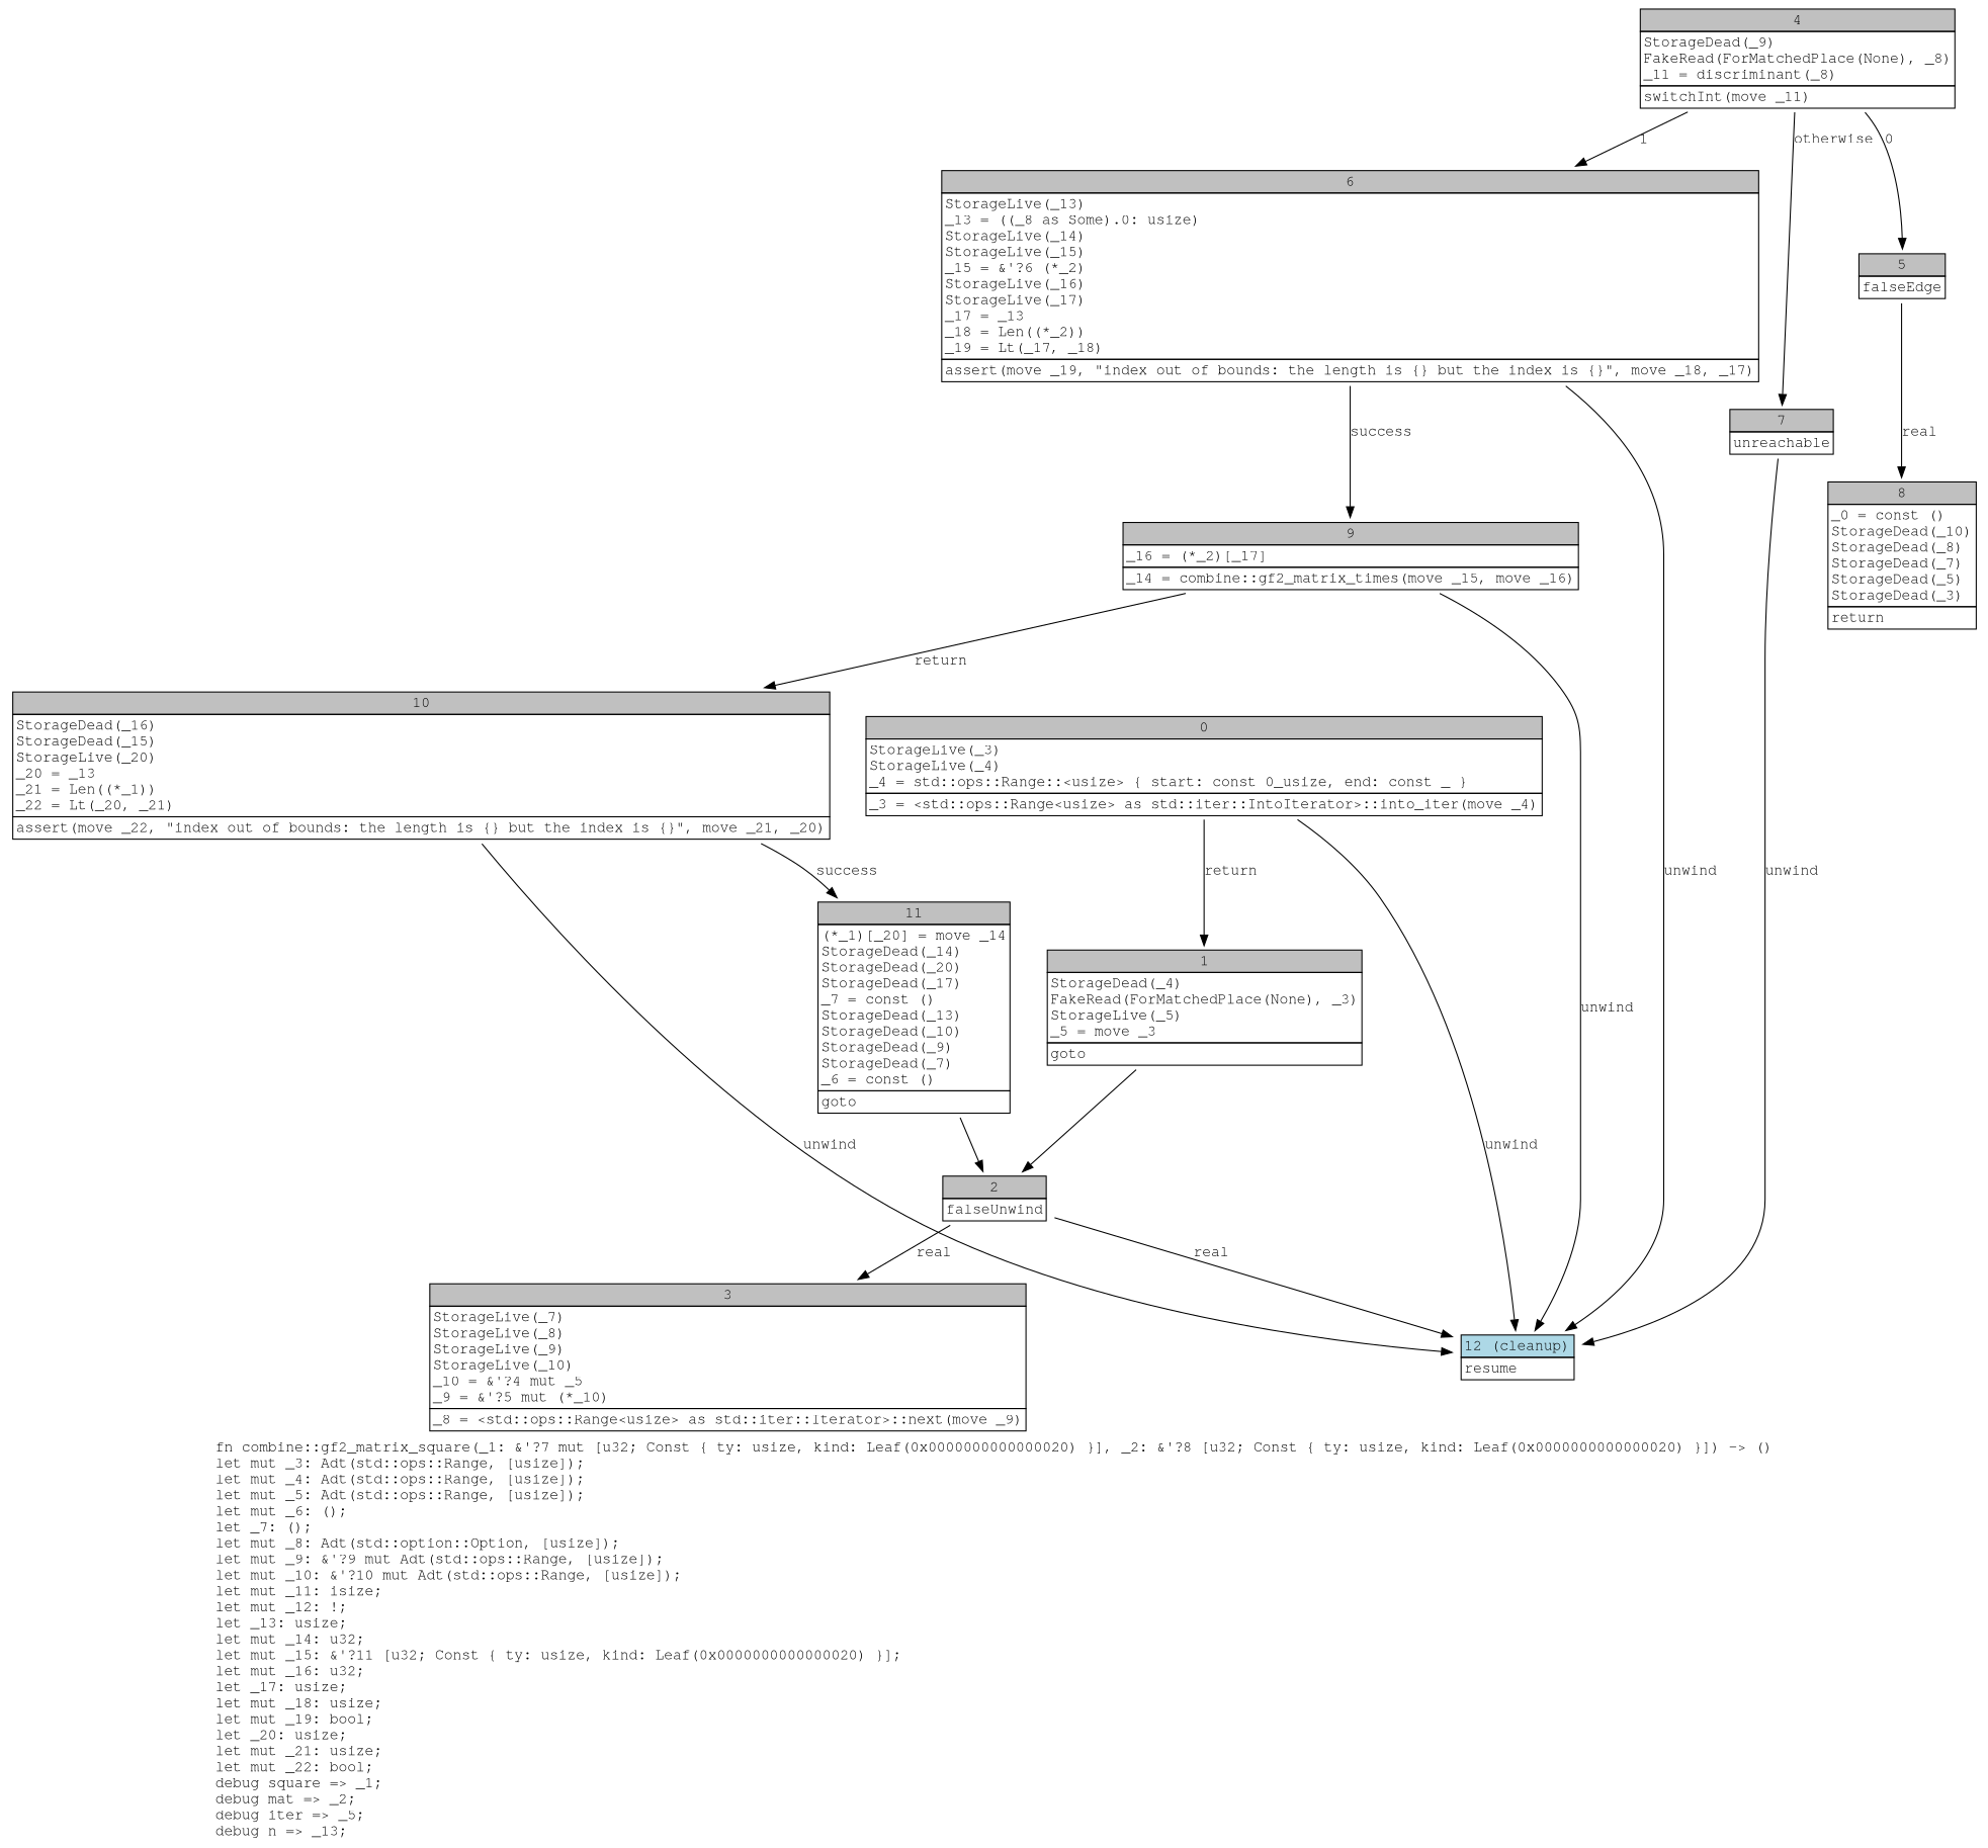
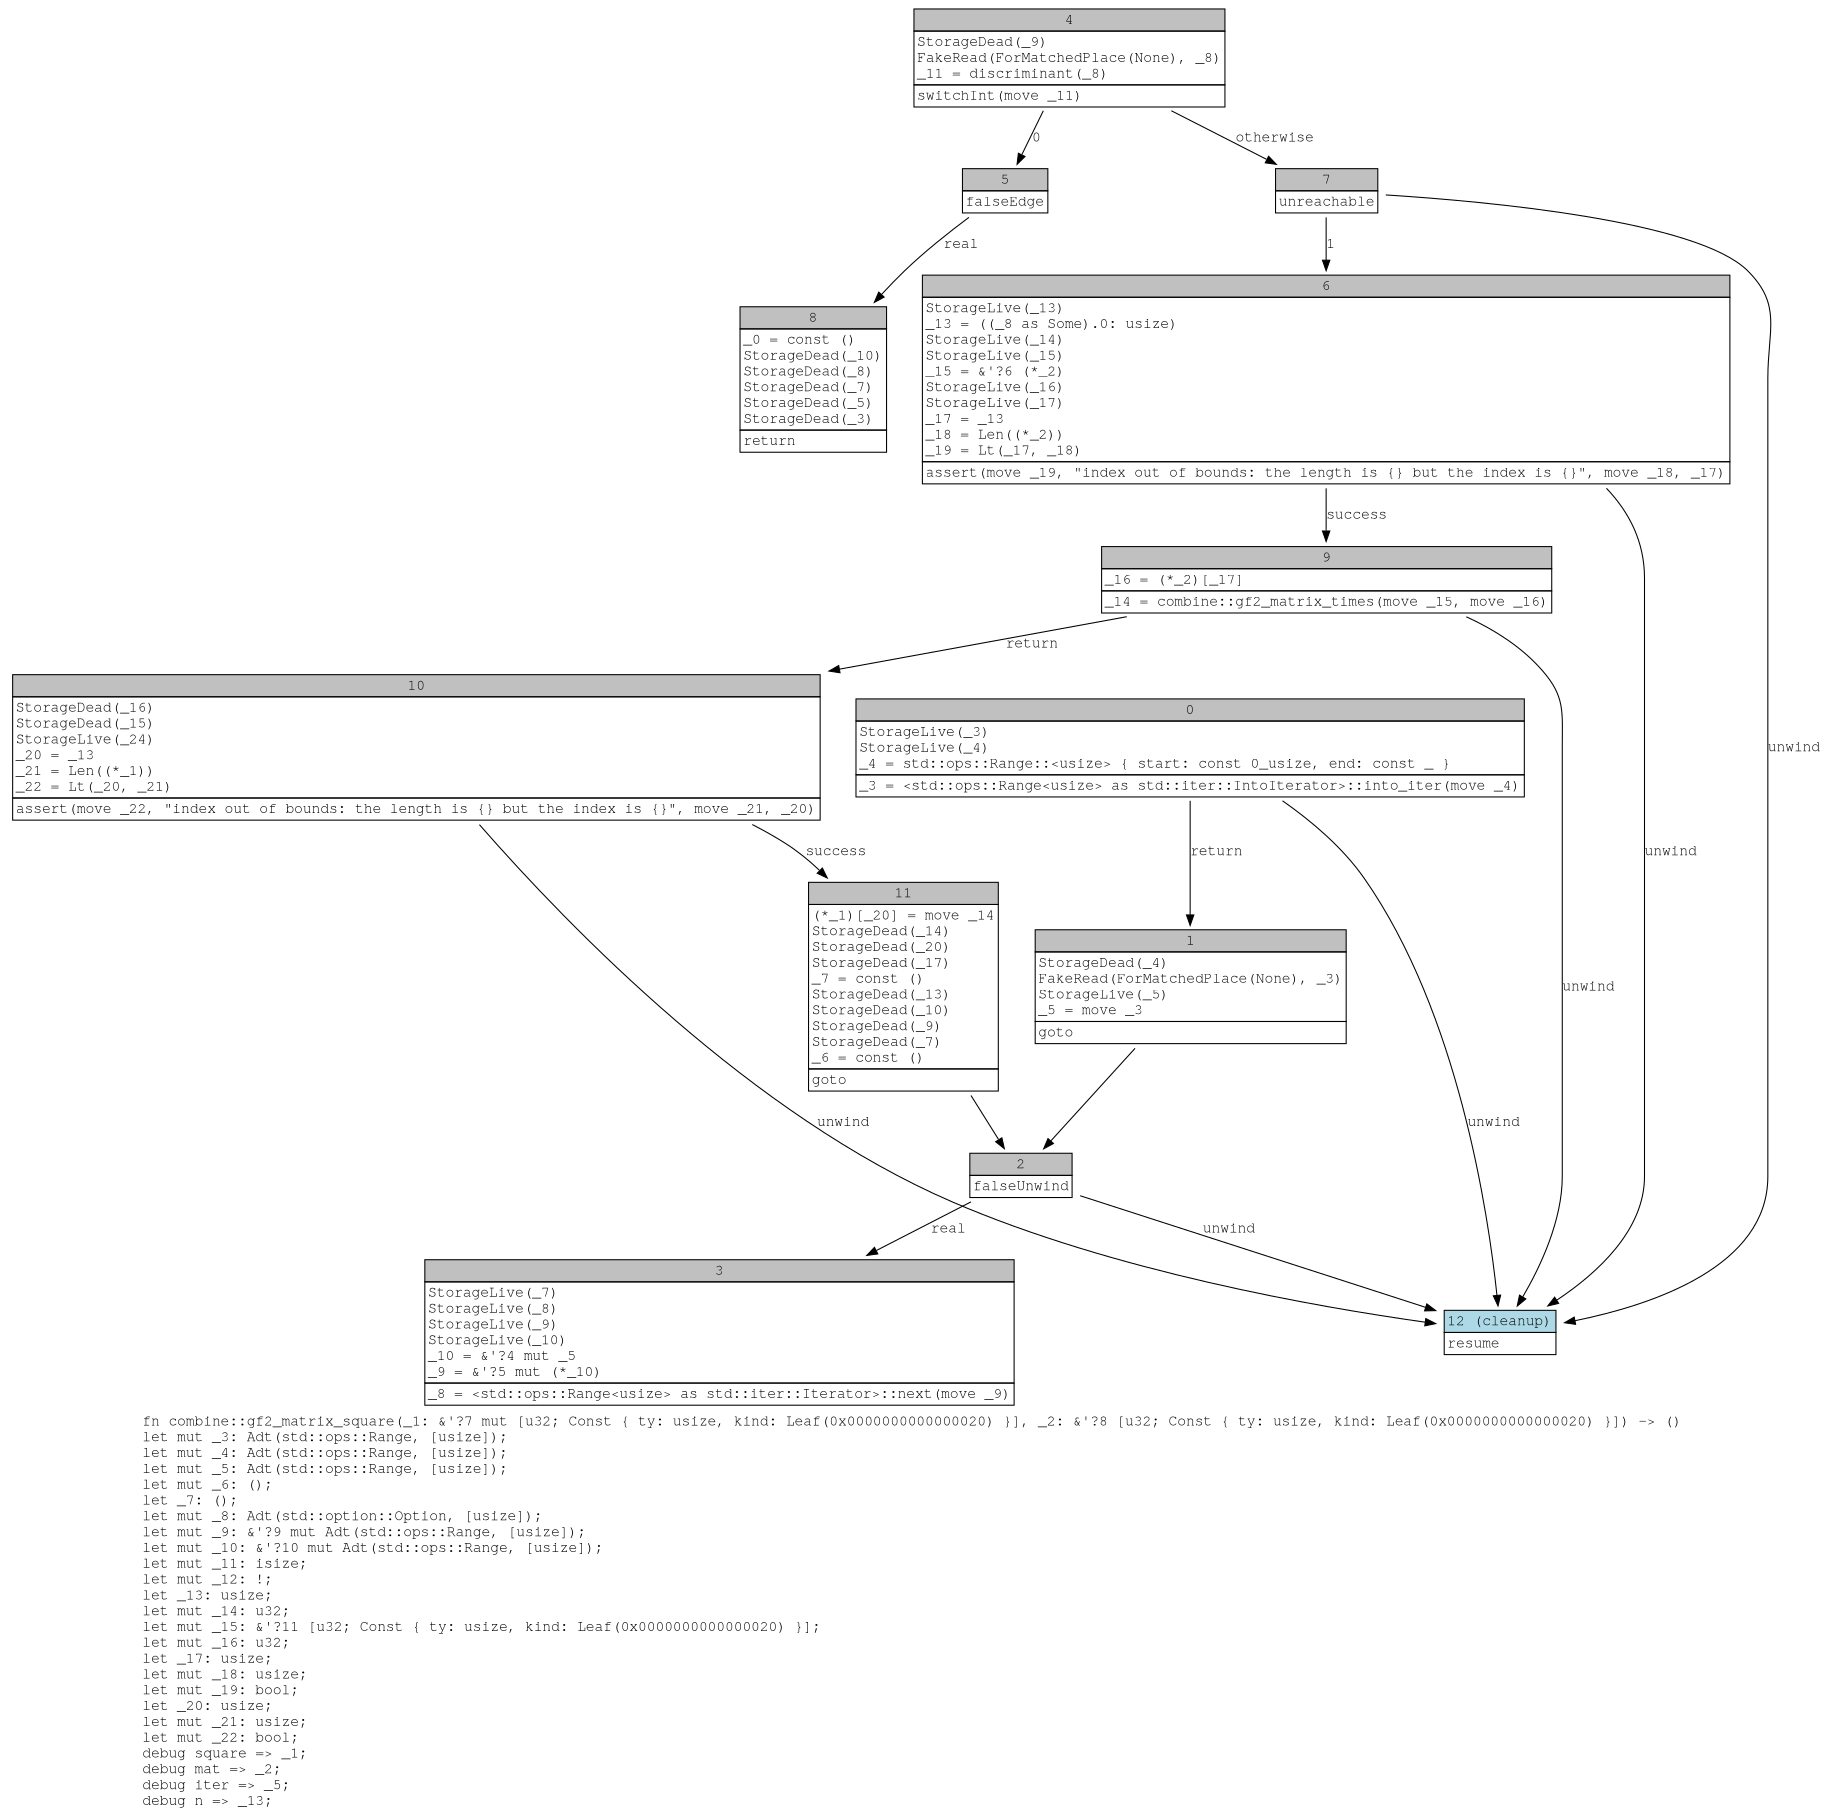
  digraph {
    fontname="Courier, monospace"
    label=<fn combine::gf2_matrix_square(_1: &amp;'?7 mut [u32; Const { ty: usize, kind: Leaf(0x0000000000000020) }], _2: &amp;'?8 [u32; Const { ty: usize, kind: Leaf(0x0000000000000020) }]) -&gt; ()<br align="left"/>let mut _3: Adt(std::ops::Range, [usize]);<br align="left"/>let mut _4: Adt(std::ops::Range, [usize]);<br align="left"/>let mut _5: Adt(std::ops::Range, [usize]);<br align="left"/>let mut _6: ();<br align="left"/>let _7: ();<br align="left"/>let mut _8: Adt(std::option::Option, [usize]);<br align="left"/>let mut _9: &amp;'?9 mut Adt(std::ops::Range, [usize]);<br align="left"/>let mut _10: &amp;'?10 mut Adt(std::ops::Range, [usize]);<br align="left"/>let mut _11: isize;<br align="left"/>let mut _12: !;<br align="left"/>let _13: usize;<br align="left"/>let mut _14: u32;<br align="left"/>let mut _15: &amp;'?11 [u32; Const { ty: usize, kind: Leaf(0x0000000000000020) }];<br align="left"/>let mut _16: u32;<br align="left"/>let _17: usize;<br align="left"/>let mut _18: usize;<br align="left"/>let mut _19: bool;<br align="left"/>let _20: usize;<br align="left"/>let mut _21: usize;<br align="left"/>let mut _22: bool;<br align="left"/>debug square =&gt; _1;<br align="left"/>debug mat =&gt; _2;<br align="left"/>debug iter =&gt; _5;<br align="left"/>debug n =&gt; _13;<br align="left"/>>
    node [fontname="Courier, monospace" shape=none]
    edge [fontname="Courier, monospace"]
    n1 [label=<<table border="0" cellborder="1" cellspacing="0"><tr><td bgcolor="gray" align="center" colspan="1">0</td></tr><tr><td align="left" balign="left">StorageLive(_3)<br/>StorageLive(_4)<br/>_4 = std::ops::Range::&lt;usize&gt; { start: const 0_usize, end: const _ }<br/></td></tr><tr><td align="left">_3 = &lt;std::ops::Range&lt;usize&gt; as std::iter::IntoIterator&gt;::into_iter(move _4)</td></tr></table>>]
    n2 [label=<<table border="0" cellborder="1" cellspacing="0"><tr><td bgcolor="gray" align="center" colspan="1">1</td></tr><tr><td align="left" balign="left">StorageDead(_4)<br/>FakeRead(ForMatchedPlace(None), _3)<br/>StorageLive(_5)<br/>_5 = move _3<br/></td></tr><tr><td align="left">goto</td></tr></table>>]
    n3 [label=<<table border="0" cellborder="1" cellspacing="0"><tr><td bgcolor="lightblue" align="center" colspan="1">12 (cleanup)</td></tr><tr><td align="left">resume</td></tr></table>>]
    n4 [label=<<table border="0" cellborder="1" cellspacing="0"><tr><td bgcolor="gray" align="center" colspan="1">2</td></tr><tr><td align="left">falseUnwind</td></tr></table>>]
    n5 [label=<<table border="0" cellborder="1" cellspacing="0"><tr><td bgcolor="gray" align="center" colspan="1">3</td></tr><tr><td align="left" balign="left">StorageLive(_7)<br/>StorageLive(_8)<br/>StorageLive(_9)<br/>StorageLive(_10)<br/>_10 = &amp;'?4 mut _5<br/>_9 = &amp;'?5 mut (*_10)<br/></td></tr><tr><td align="left">_8 = &lt;std::ops::Range&lt;usize&gt; as std::iter::Iterator&gt;::next(move _9)</td></tr></table>>]
    n6 [label=<<table border="0" cellborder="1" cellspacing="0"><tr><td bgcolor="gray" align="center" colspan="1">4</td></tr><tr><td align="left" balign="left">StorageDead(_9)<br/>FakeRead(ForMatchedPlace(None), _8)<br/>_11 = discriminant(_8)<br/></td></tr><tr><td align="left">switchInt(move _11)</td></tr></table>>]
    n7 [label=<<table border="0" cellborder="1" cellspacing="0"><tr><td bgcolor="gray" align="center" colspan="1">5</td></tr><tr><td align="left">falseEdge</td></tr></table>>]
    n8 [label=<<table border="0" cellborder="1" cellspacing="0"><tr><td bgcolor="gray" align="center" colspan="1">6</td></tr><tr><td align="left" balign="left">StorageLive(_13)<br/>_13 = ((_8 as Some).0: usize)<br/>StorageLive(_14)<br/>StorageLive(_15)<br/>_15 = &amp;'?6 (*_2)<br/>StorageLive(_16)<br/>StorageLive(_17)<br/>_17 = _13<br/>_18 = Len((*_2))<br/>_19 = Lt(_17, _18)<br/></td></tr><tr><td align="left">assert(move _19, &quot;index out of bounds: the length is {} but the index is {}&quot;, move _18, _17)</td></tr></table>>]
    n9 [label=<<table border="0" cellborder="1" cellspacing="0"><tr><td bgcolor="gray" align="center" colspan="1">7</td></tr><tr><td align="left">unreachable</td></tr></table>>]
    n10 [label=<<table border="0" cellborder="1" cellspacing="0"><tr><td bgcolor="gray" align="center" colspan="1">8</td></tr><tr><td align="left" balign="left">_0 = const ()<br/>StorageDead(_10)<br/>StorageDead(_8)<br/>StorageDead(_7)<br/>StorageDead(_5)<br/>StorageDead(_3)<br/></td></tr><tr><td align="left">return</td></tr></table>>]
    n11 [label=<<table border="0" cellborder="1" cellspacing="0"><tr><td bgcolor="gray" align="center" colspan="1">9</td></tr><tr><td align="left" balign="left">_16 = (*_2)[_17]<br/></td></tr><tr><td align="left">_14 = combine::gf2_matrix_times(move _15, move _16)</td></tr></table>>]
-   n12 [label=<<table border="0" cellborder="1" cellspacing="0"><tr><td bgcolor="gray" align="center" colspan="1">10</td></tr><tr><td align="left" balign="left">StorageDead(_16)<br/>StorageDead(_15)<br/>StorageLive(_20)<br/>_20 = _13<br/>_21 = Len((*_1))<br/>_22 = Lt(_20, _21)<br/></td></tr><tr><td align="left">assert(move _22, &quot;index out of bounds: the length is {} but the index is {}&quot;, move _21, _20)</td></tr></table>>]
+   n12 [label=<<table border="0" cellborder="1" cellspacing="0"><tr><td bgcolor="gray" align="center" colspan="1">10</td></tr><tr><td align="left" balign="left">StorageDead(_16)<br/>StorageDead(_15)<br/>StorageLive(_24)<br/>_20 = _13<br/>_21 = Len((*_1))<br/>_22 = Lt(_20, _21)<br/></td></tr><tr><td align="left">assert(move _22, &quot;index out of bounds: the length is {} but the index is {}&quot;, move _21, _20)</td></tr></table>>]
    n13 [label=<<table border="0" cellborder="1" cellspacing="0"><tr><td bgcolor="gray" align="center" colspan="1">11</td></tr><tr><td align="left" balign="left">(*_1)[_20] = move _14<br/>StorageDead(_14)<br/>StorageDead(_20)<br/>StorageDead(_17)<br/>_7 = const ()<br/>StorageDead(_13)<br/>StorageDead(_10)<br/>StorageDead(_9)<br/>StorageDead(_7)<br/>_6 = const ()<br/></td></tr><tr><td align="left">goto</td></tr></table>>]
    n1 -> n2 [label=return]
    n1 -> n3 [label=unwind]
    n2 -> n4
-   n4 -> n3 [label=real]
+   n4 -> n3 [label=unwind]
    n4 -> n5 [label=real]
    n6 -> n7 [label=0]
-   n6 -> n8 [label=1]
+   n9 -> n8 [label=1]
    n6 -> n9 [label=otherwise]
    n7 -> n10 [label=real]
    n8 -> n3 [label=unwind]
    n8 -> n11 [label=success]
    n9 -> n3 [label=unwind]
    n11 -> n3 [label=unwind]
    n11 -> n12 [label=return]
    n12 -> n3 [label=unwind]
    n12 -> n13 [label=success]
    n13 -> n4
  }
